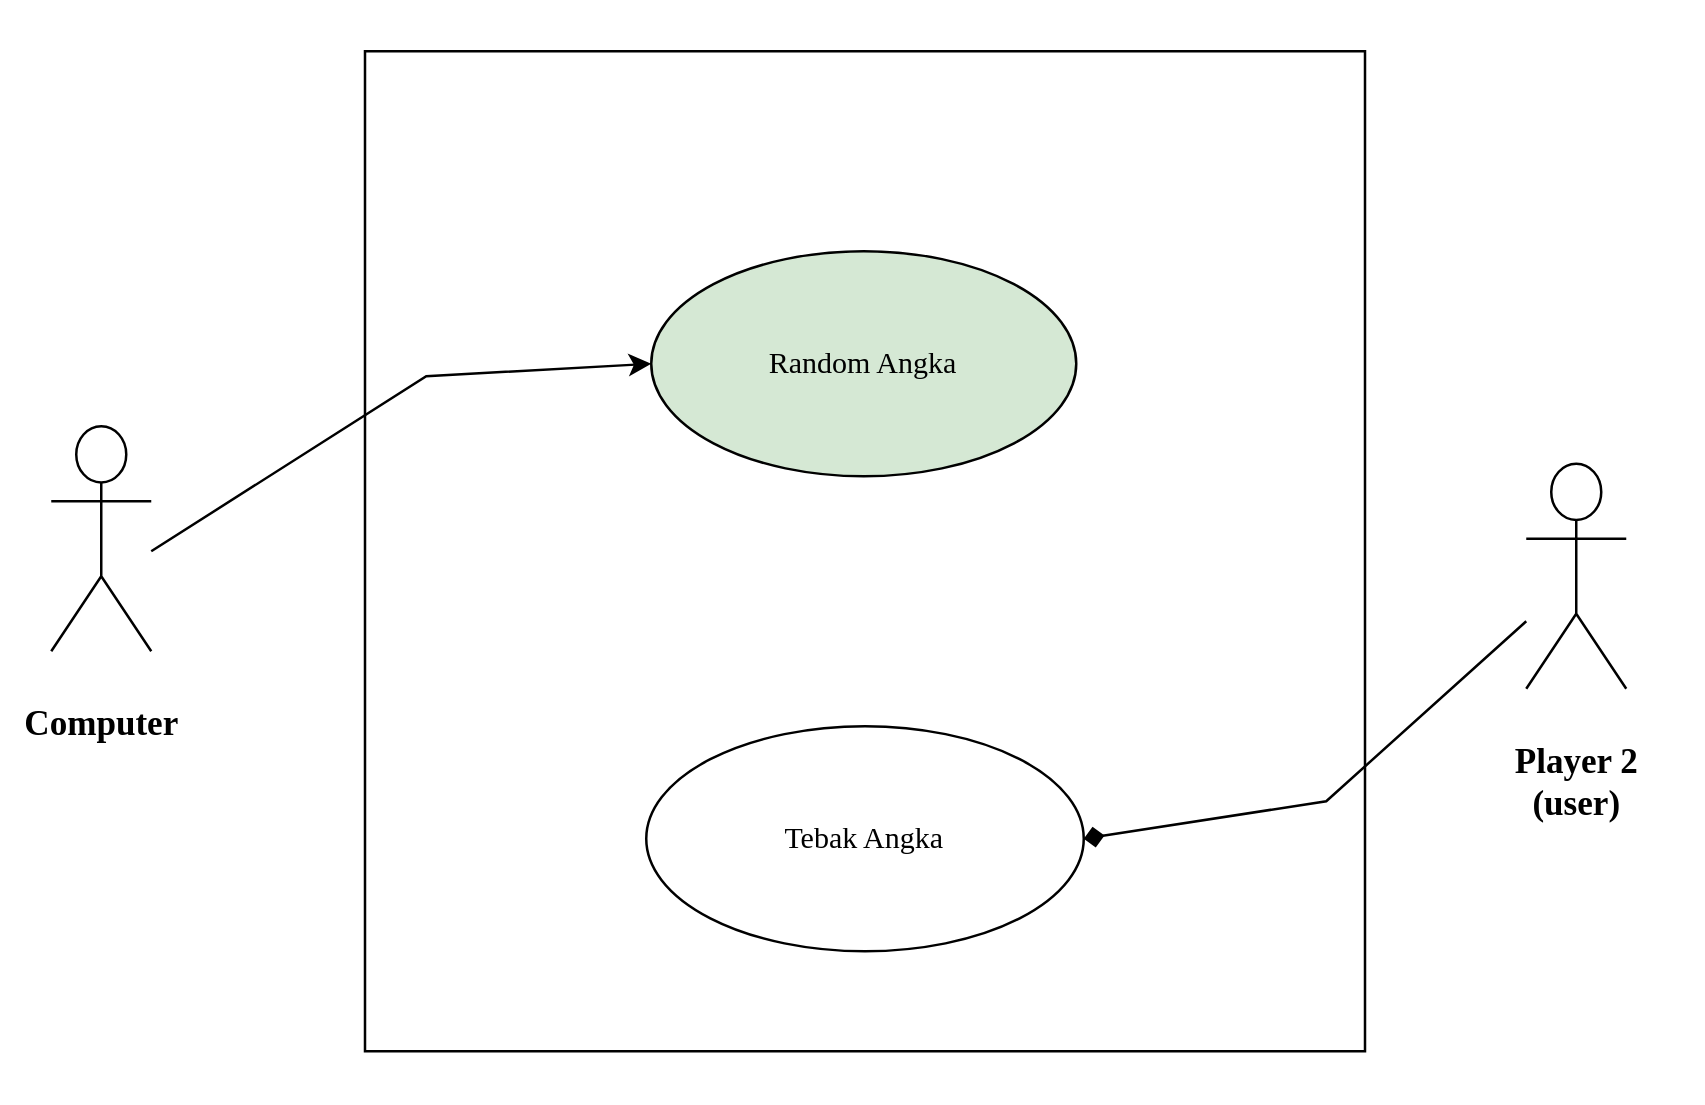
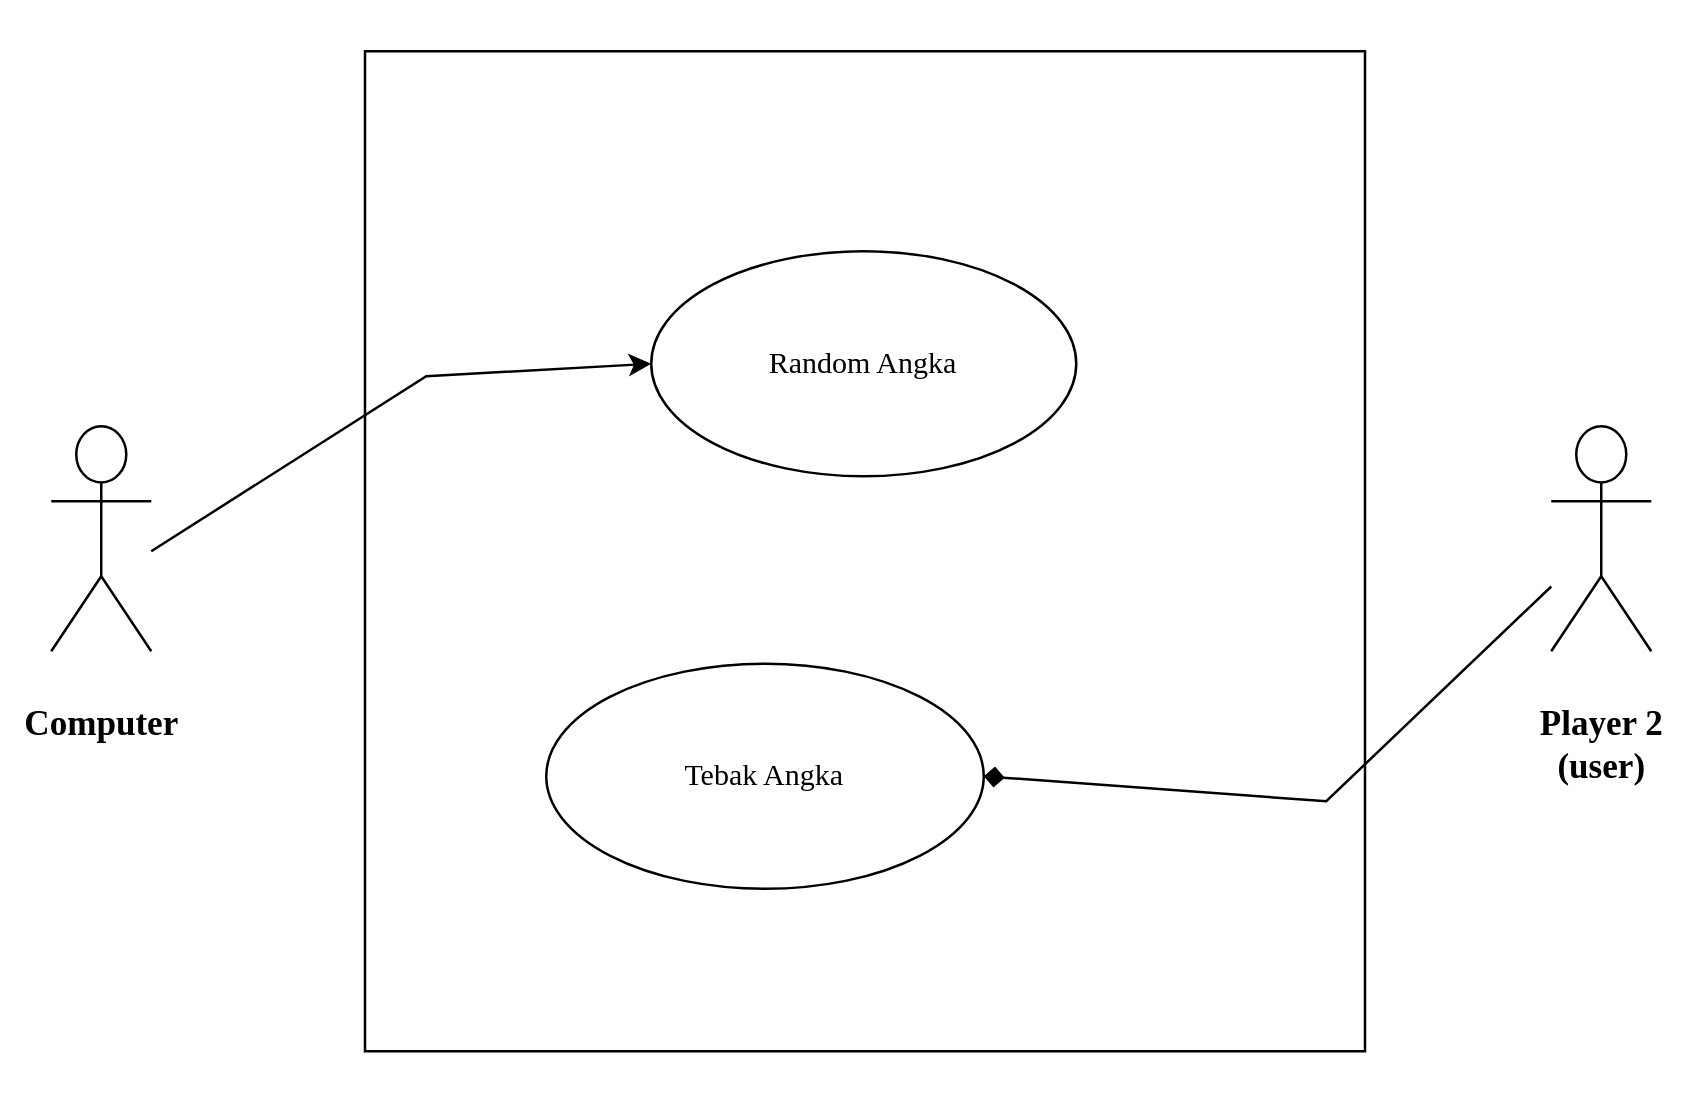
  <mxCell id="0" />
  <mxCell id="1" parent="0" />
  <mxCell id="2" value="&lt;h3&gt;&lt;font face=&quot;Garamond&quot;&gt;Computer&lt;/font&gt;&lt;/h3&gt;" style="shape=umlActor;verticalLabelPosition=bottom;verticalAlign=top;html=1;outlineConnect=0;" vertex="1" parent="1"><mxGeometry x="20" y="170" width="40" height="90" as="geometry" /></mxCell>
- <mxCell id="3" value="&lt;h3&gt;&lt;font face=&quot;Garamond&quot;&gt;Player 2&lt;br&gt;(user)&lt;/font&gt;&lt;/h3&gt;" style="shape=umlActor;verticalLabelPosition=bottom;verticalAlign=top;html=1;outlineConnect=0;" vertex="1" parent="1"><mxGeometry x="610" y="185" width="40" height="90" as="geometry" /></mxCell>
+ <mxCell id="3" value="&lt;h3&gt;&lt;font face=&quot;Garamond&quot;&gt;Player 2&lt;br&gt;(user)&lt;/font&gt;&lt;/h3&gt;" style="shape=umlActor;verticalLabelPosition=bottom;verticalAlign=top;html=1;outlineConnect=0;" vertex="1" parent="1"><mxGeometry x="620" y="170" width="40" height="90" as="geometry" /></mxCell>
  <mxCell id="4" value="" style="whiteSpace=wrap;html=1;aspect=fixed;fontStyle=0" vertex="1" parent="1"><mxGeometry x="145.5" y="20" width="400" height="400" as="geometry" /></mxCell>
- <mxCell id="5" value="Random Angka" style="ellipse;whiteSpace=wrap;html=1;fontFamily=Comic Sans MS;fillColor=#d5e8d4;" vertex="1" parent="1"><mxGeometry x="260" y="100" width="170" height="90" as="geometry" /></mxCell>
- <mxCell id="6" value="Tebak Angka" style="ellipse;whiteSpace=wrap;html=1;fontFamily=Comic Sans MS;" vertex="1" parent="1"><mxGeometry x="258" y="290" width="175" height="90" as="geometry" /></mxCell>
+ <mxCell id="5" value="Random Angka" style="ellipse;whiteSpace=wrap;html=1;fontFamily=Comic Sans MS;" vertex="1" parent="1"><mxGeometry x="260" y="100" width="170" height="90" as="geometry" /></mxCell>
+ <mxCell id="6" value="Tebak Angka" style="ellipse;whiteSpace=wrap;html=1;fontFamily=Comic Sans MS;" vertex="1" parent="1"><mxGeometry x="218" y="265" width="175" height="90" as="geometry" /></mxCell>
  <mxCell id="7" value="" style="endArrow=classic;html=1;rounded=0;entryX=0;entryY=0.5;entryDx=0;entryDy=0;" edge="1" parent="1" target="5"><mxGeometry width="50" height="50" relative="1" as="geometry"><mxPoint x="60" y="220" as="sourcePoint" /><mxPoint x="110" y="170" as="targetPoint" /><Array as="points"><mxPoint x="170" y="150" /></Array></mxGeometry></mxCell>
  <mxCell id="8" value="" style="endArrow=diamond;html=1;rounded=0;entryX=1;entryY=0.5;entryDx=0;entryDy=0;" edge="1" parent="1" source="3" target="6"><mxGeometry width="50" height="50" relative="1" as="geometry"><mxPoint x="610" y="240" as="sourcePoint" /><mxPoint x="660" y="190" as="targetPoint" /><Array as="points"><mxPoint x="530" y="320" /></Array></mxGeometry></mxCell>
